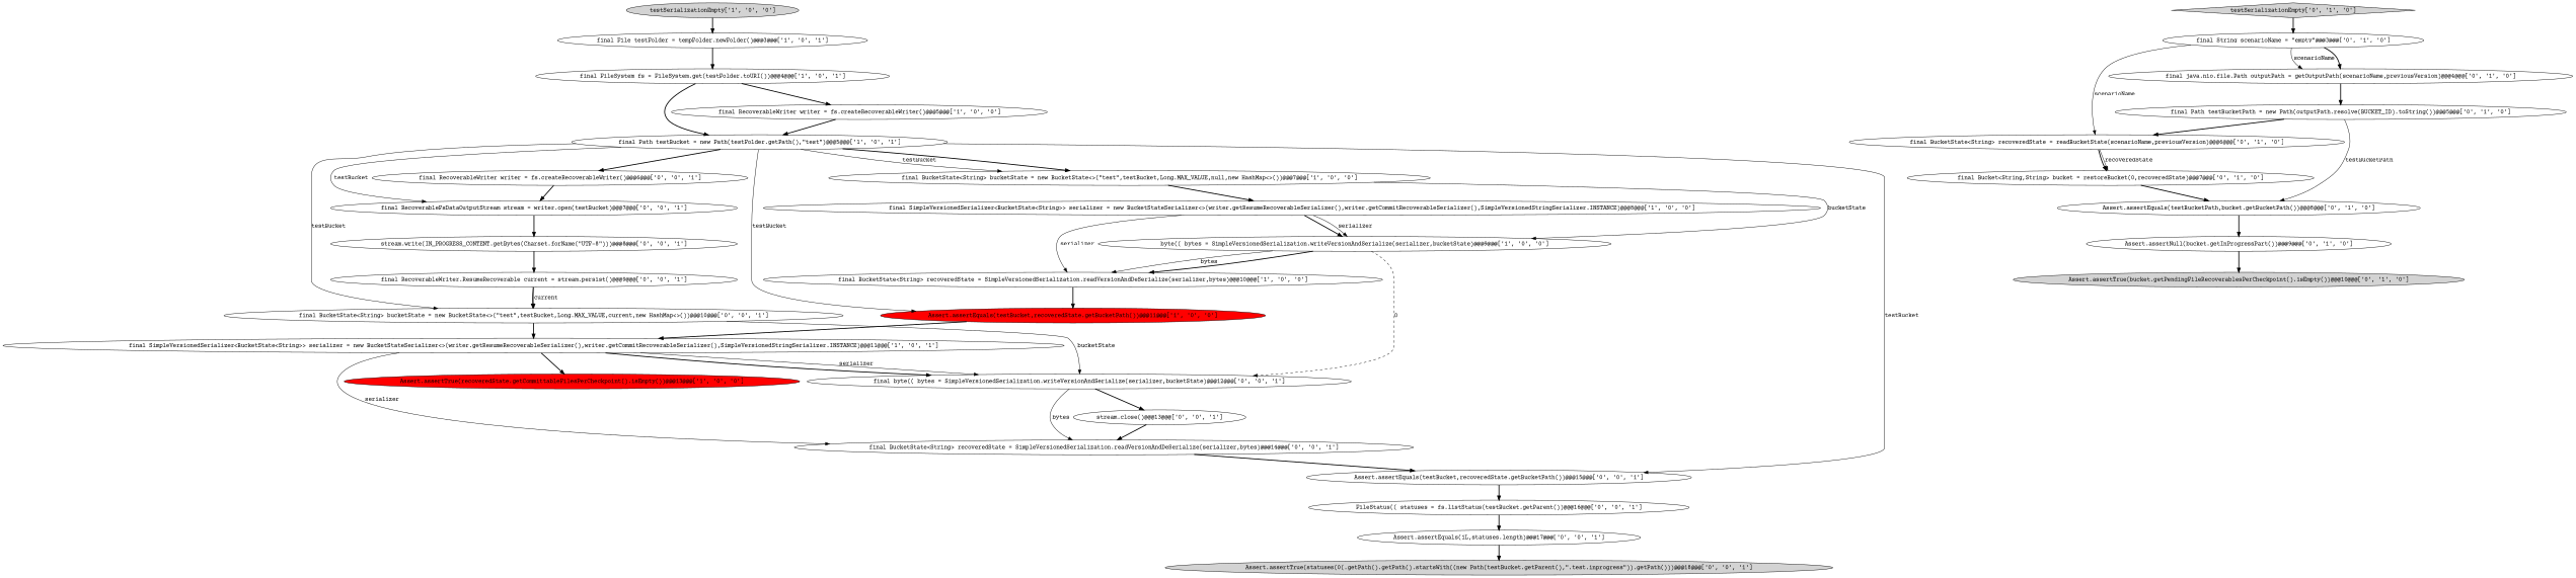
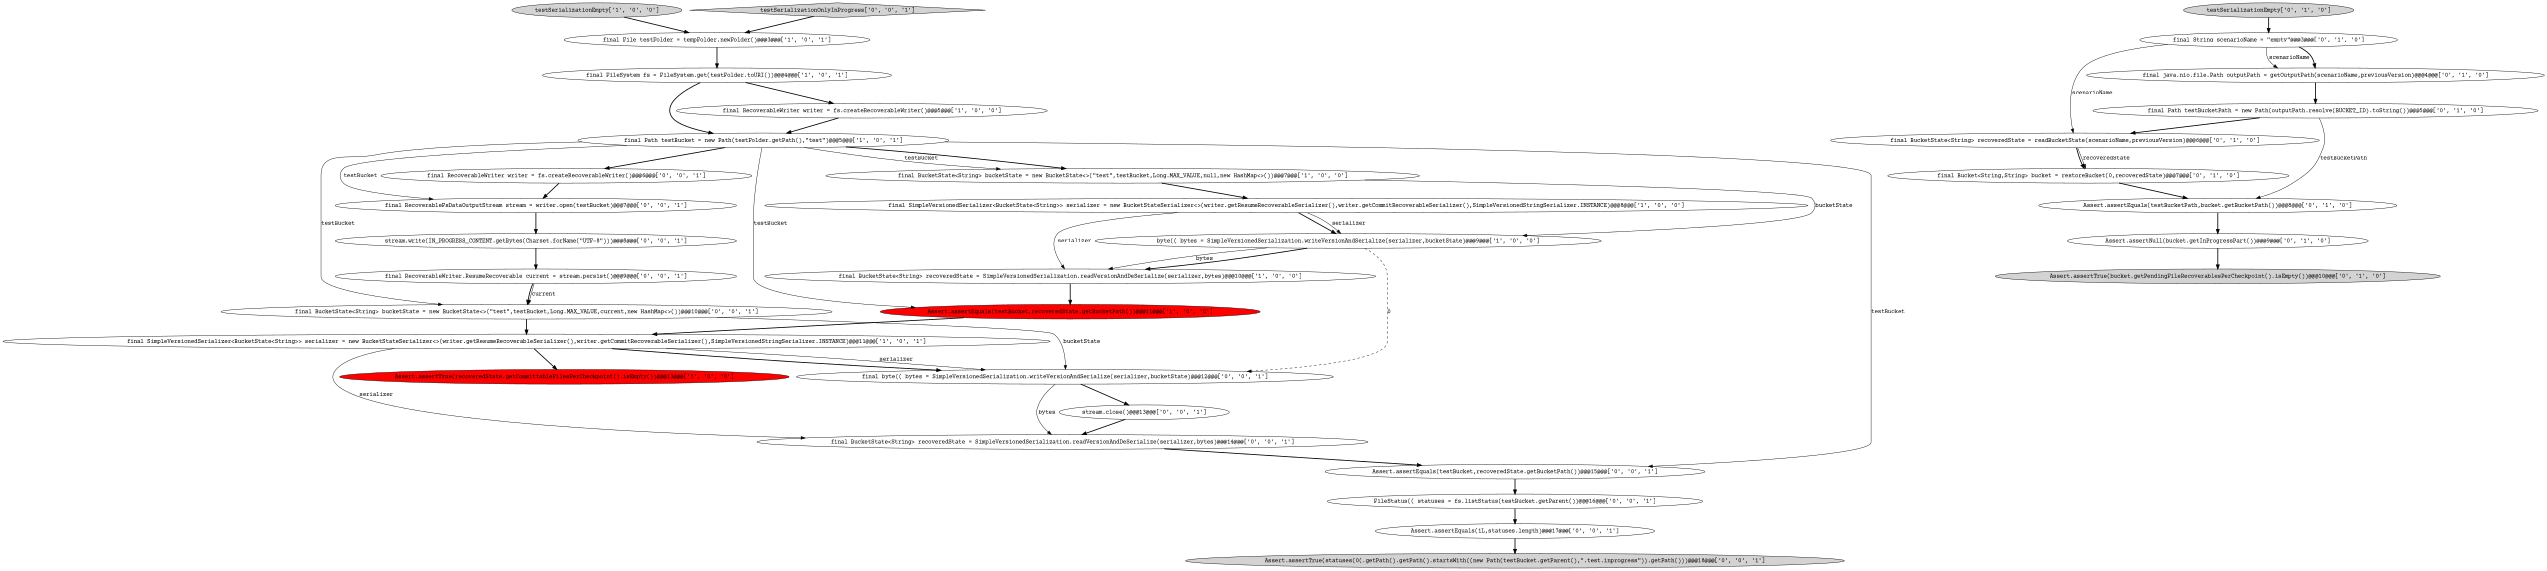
  digraph {
    fontname="Courier Prime"
    node [fillcolor=white fontname="Courier Prime" shape=ellipse style=filled]
    edge [fontname="Courier Prime" style=bold]
    n1 [label="final BucketState<String> recoveredState = SimpleVersionedSerialization.readVersionAndDeSerialize(serializer,bytes)@@@10@@@['1', '0', '0']"]
    n2 [fillcolor=red label="Assert.assertEquals(testBucket,recoveredState.getBucketPath())@@@11@@@['1', '0', '0']"]
    n3 [label="final SimpleVersionedSerializer<BucketState<String>> serializer = new BucketStateSerializer<>(writer.getResumeRecoverableSerializer(),writer.getCommitRecoverableSerializer(),SimpleVersionedStringSerializer.INSTANCE)@@@11@@@['1', '0', '1']"]
    n4 [label="final Path testBucketPath = new Path(outputPath.resolve(BUCKET_ID).toString())@@@5@@@['0', '1', '0']"]
    n5 [label="Assert.assertEquals(testBucketPath,bucket.getBucketPath())@@@8@@@['0', '1', '0']"]
    n6 [label="final BucketState<String> recoveredState = readBucketState(scenarioName,previousVersion)@@@6@@@['0', '1', '0']"]
    n7 [label="Assert.assertNull(bucket.getInProgressPart())@@@9@@@['0', '1', '0']"]
    n8 [label="final Bucket<String,String> bucket = restoreBucket(0,recoveredState)@@@7@@@['0', '1', '0']"]
    n9 [label="final java.nio.file.Path outputPath = getOutputPath(scenarioName,previousVersion)@@@4@@@['0', '1', '0']"]
    n10 [label="final byte(( bytes = SimpleVersionedSerialization.writeVersionAndSerialize(serializer,bucketState)@@@12@@@['0', '0', '1']"]
    n11 [label="final BucketState<String> recoveredState = SimpleVersionedSerialization.readVersionAndDeSerialize(serializer,bytes)@@@14@@@['0', '0', '1']"]
    n12 [label="stream.close()@@@13@@@['0', '0', '1']"]
    n13 [label="Assert.assertEquals(testBucket,recoveredState.getBucketPath())@@@15@@@['0', '0', '1']"]
    n14 [fillcolor=lightgray label="Assert.assertTrue(bucket.getPendingFileRecoverablesPerCheckpoint().isEmpty())@@@10@@@['0', '1', '0']"]
    n15 [fillcolor=lightgray label="testSerializationEmpty['1', '0', '0']"]
    n16 [label="final File testFolder = tempFolder.newFolder()@@@3@@@['1', '0', '1']"]
    n17 [label="final FileSystem fs = FileSystem.get(testFolder.toURI())@@@4@@@['1', '0', '1']"]
    n18 [label="final BucketState<String> bucketState = new BucketState<>(\"test\",testBucket,Long.MAX_VALUE,current,new HashMap<>())@@@10@@@['0', '0', '1']"]
    n19 [fillcolor=red label="Assert.assertTrue(recoveredState.getCommittableFilesPerCheckpoint().isEmpty())@@@13@@@['1', '0', '0']"]
    n20 [label="final RecoverableWriter.ResumeRecoverable current = stream.persist()@@@9@@@['0', '0', '1']"]
+   n21 [fillcolor=lightgray label="testSerializationOnlyInProgress['0', '0', '1']" shape=diamond]
    n22 [label="FileStatus(( statuses = fs.listStatus(testBucket.getParent())@@@16@@@['0', '0', '1']"]
    n23 [label="Assert.assertEquals(1L,statuses.length)@@@17@@@['0', '0', '1']"]
    n24 [label="final RecoverableFsDataOutputStream stream = writer.open(testBucket)@@@7@@@['0', '0', '1']"]
    n25 [label="stream.write(IN_PROGRESS_CONTENT.getBytes(Charset.forName(\"UTF-8\")))@@@8@@@['0', '0', '1']"]
-   n26 [fillcolor=lightgray label="testSerializationEmpty['0', '1', '0']" shape=diamond]
+   n26 [fillcolor=lightgray label="testSerializationEmpty['0', '1', '0']"]
    n27 [label="final String scenarioName = \"empty\"@@@3@@@['0', '1', '0']"]
    n28 [label="final Path testBucket = new Path(testFolder.getPath(),\"test\")@@@5@@@['1', '0', '1']"]
    n29 [label="final BucketState<String> bucketState = new BucketState<>(\"test\",testBucket,Long.MAX_VALUE,null,new HashMap<>())@@@7@@@['1', '0', '0']"]
    n30 [label="final RecoverableWriter writer = fs.createRecoverableWriter()@@@6@@@['0', '0', '1']"]
    n31 [label="final SimpleVersionedSerializer<BucketState<String>> serializer = new BucketStateSerializer<>(writer.getResumeRecoverableSerializer(),writer.getCommitRecoverableSerializer(),SimpleVersionedStringSerializer.INSTANCE)@@@8@@@['1', '0', '0']"]
    n32 [label="byte(( bytes = SimpleVersionedSerialization.writeVersionAndSerialize(serializer,bucketState)@@@9@@@['1', '0', '0']"]
    n33 [fillcolor=lightgray label="Assert.assertTrue(statuses(0(.getPath().getPath().startsWith((new Path(testBucket.getParent(),\".test.inprogress\")).getPath()))@@@18@@@['0', '0', '1']"]
    n34 [label="final RecoverableWriter writer = fs.createRecoverableWriter()@@@5@@@['1', '0', '0']"]
    n1 -> n2
    n2 -> n3
    n3 -> n10 [label=serializer style=solid]
    n3 -> n10
    n3 -> n11 [label=serializer style=solid]
    n3 -> n19
    n4 -> n5 [label=testBucketPath style=solid]
    n4 -> n6
    n5 -> n7
    n6 -> n8
    n6 -> n8 [label=recoveredState style=solid]
    n7 -> n14
    n8 -> n5
    n9 -> n4
    n10 -> n11 [label=bytes style=solid]
    n10 -> n12
    n11 -> n13
    n12 -> n11
    n13 -> n22
    n15 -> n16
    n16 -> n17
    n17 -> n28
    n17 -> n34
    n18 -> n3
    n18 -> n10 [label=bucketState style=solid]
    n20 -> n18 [label=current style=solid]
    n20 -> n18
+   n21 -> n16
    n22 -> n23
    n23 -> n33
    n24 -> n25
    n25 -> n20
    n26 -> n27
    n27 -> n6 [label=scenarioName style=solid]
    n27 -> n9 [label=scenarioName style=solid]
    n27 -> n9
    n28 -> n2 [label=testBucket style=solid]
    n28 -> n13 [label=testBucket style=solid]
    n28 -> n18 [label=testBucket style=solid]
    n28 -> n24 [label=testBucket style=solid]
    n28 -> n29
    n28 -> n29 [label=testBucket style=solid]
    n28 -> n30
    n29 -> n31
    n29 -> n32 [label=bucketState style=solid]
    n30 -> n24
    n31 -> n1 [label=serializer style=solid]
    n31 -> n32
    n31 -> n32 [label=serializer style=solid]
    n32 -> n1
    n32 -> n1 [label=bytes style=solid]
    n32 -> n10 [label=0 style=dashed]
    n34 -> n28
  }
